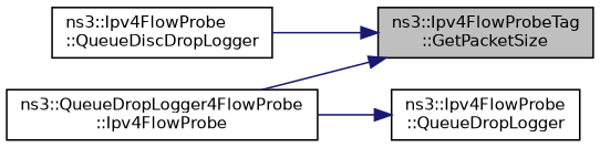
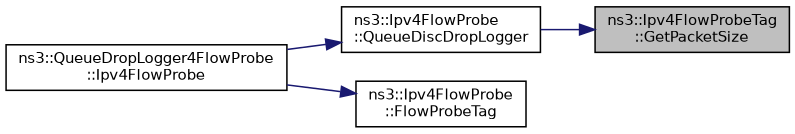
  digraph {
    rankdir=RL
    node [color=black fillcolor=white fontname=Helvetica fontsize=10 shape=record style=filled]
    edge [color=midnightblue dir=back fontname=Helvetica fontsize=10 labelfontname=Helvetica labelfontsize=10 style=solid]
    n1 [fillcolor=grey75 fontcolor=black height=0.2 label="ns3::Ipv4FlowProbeTag\l::GetPacketSize" width=0.4]
    n2 [height=0.2 label="ns3::Ipv4FlowProbe\l::QueueDiscDropLogger" width=0.4]
    n3 [height=0.2 label="ns3::QueueDropLogger4FlowProbe\l::Ipv4FlowProbe" width=0.4]
-   n4 [height=0.2 label="ns3::Ipv4FlowProbe\l::QueueDropLogger" width=0.4]
+   n4 [height=0.2 label="ns3::Ipv4FlowProbe\l::FlowProbeTag" width=0.4]
    n1 -> n2
-   n1 -> n3
+   n2 -> n3
    n4 -> n3
  }
